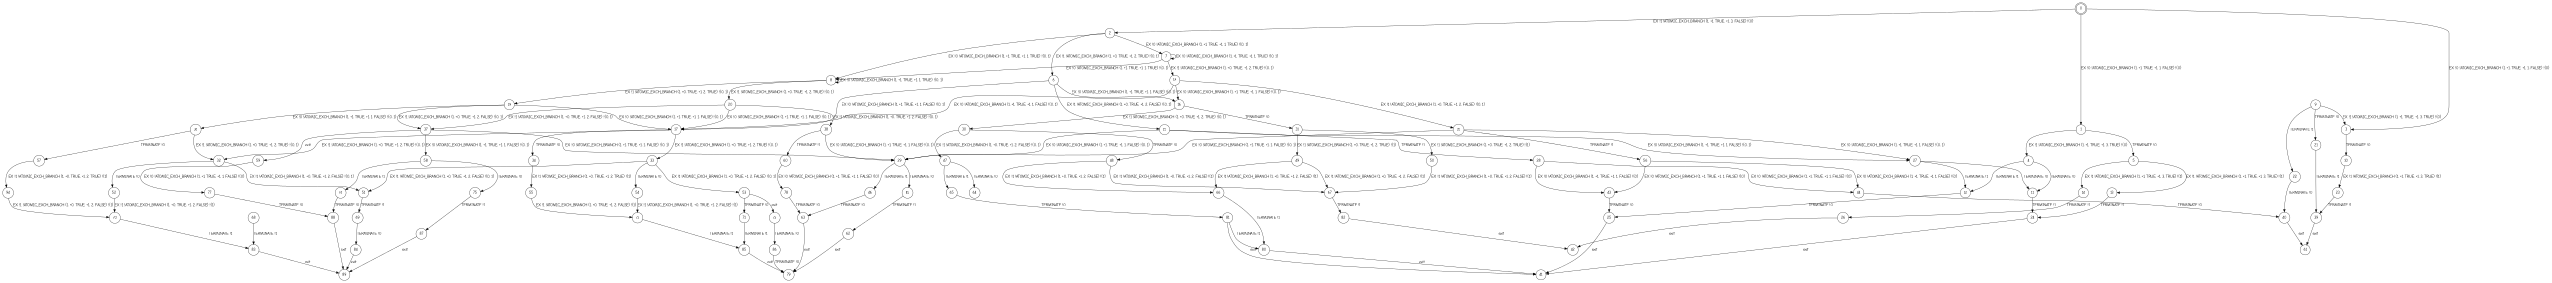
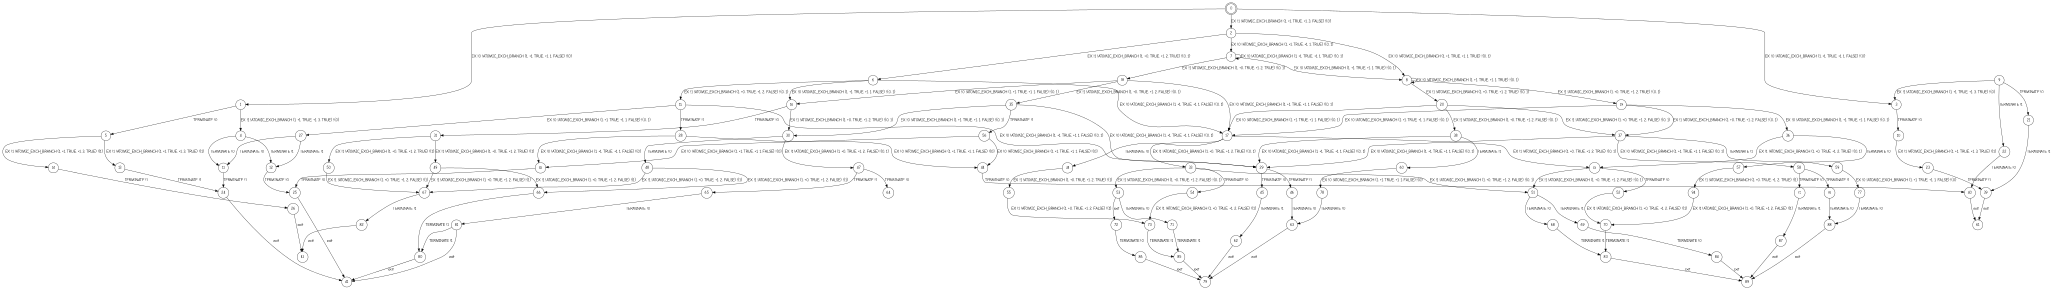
  digraph {
    fontname="Comic Neue"
    node [fontname="Comic Neue" shape=circle]
    edge [fontname="Comic Neue"]
    0 [peripheries=2]
    1
    2
    3
    4
    5
    6
    7
    8
    10
    11
    12
    13
    14
    15
    16
    17
    18
    19
    20
    9
    21
    22
    23
    24
    25
    26
    27
    28
    29
    30
    31
    32
    33
    34
    35
    36
    37
    38
    39
    40
    41
    42
    43
    44
    45
    46
    47
    48
    49
    50
    51
    52
    53
    54
    55
    56
    57
    58
    59
    60
    61
    62
    63
    64
    65
    66
    67
    68
    69
    70
    71
    72
    73
    n75 [label=94]
    75
    76
    77
    78
    79
    81
    80
    82
    83
    84
    85
    86
    87
    88
    89
    0 -> 1 [label="EX !0 !ATOMIC_EXCH_BRANCH (1, +1, TRUE, +1, 1, FALSE) !{0}"]
    0 -> 2 [label="EX !1 !ATOMIC_EXCH_BRANCH (1, +1, TRUE, +1, 3, FALSE) !{0}"]
    0 -> 3 [label="EX !0 !ATOMIC_EXCH_BRANCH (1, +1, TRUE, +1, 1, FALSE) !{0}"]
    1 -> 4 [label="EX !1 !ATOMIC_EXCH_BRANCH (1, +1, TRUE, +1, 3, TRUE) !{0}"]
    1 -> 5 [label="TERMINATE !0"]
    2 -> 6 [label="EX !1 !ATOMIC_EXCH_BRANCH (1, +0, TRUE, +1, 2, TRUE) !{0, 1}"]
    2 -> 7 [label="EX !0 !ATOMIC_EXCH_BRANCH (1, +1, TRUE, +1, 1, TRUE) !{0, 1}"]
    2 -> 8 [label="EX !0 !ATOMIC_EXCH_BRANCH (1, +1, TRUE, +1, 1, TRUE) !{0, 1}"]
    3 -> 10 [label="TERMINATE !0"]
    4 -> 11 [label="TERMINATE !0"]
    4 -> 12 [label="TERMINATE !1"]
    5 -> 13 [label="EX !1 !ATOMIC_EXCH_BRANCH (1, +1, TRUE, +1, 3, TRUE) !{1}"]
    5 -> 14 [label="EX !1 !ATOMIC_EXCH_BRANCH (1, +1, TRUE, +1, 3, TRUE) !{1}"]
    6 -> 15 [label="EX !1 !ATOMIC_EXCH_BRANCH (1, +0, TRUE, +1, 2, FALSE) !{0, 1}"]
    6 -> 16 [label="EX !0 !ATOMIC_EXCH_BRANCH (1, +1, TRUE, +1, 1, FALSE) !{0, 1}"]
    6 -> 17 [label="EX !0 !ATOMIC_EXCH_BRANCH (1, +1, TRUE, +1, 1, FALSE) !{0, 1}"]
    7 -> 7 [label="EX !0 !ATOMIC_EXCH_BRANCH (1, +1, TRUE, +1, 1, TRUE) !{0, 1}"]
    7 -> 8 [label="EX !0 !ATOMIC_EXCH_BRANCH (1, +1, TRUE, +1, 1, TRUE) !{0, 1}"]
    7 -> 18 [label="EX !1 !ATOMIC_EXCH_BRANCH (1, +0, TRUE, +1, 2, TRUE) !{0, 1}"]
    8 -> 8 [label="EX !0 !ATOMIC_EXCH_BRANCH (1, +1, TRUE, +1, 1, TRUE) !{0, 1}"]
    8 -> 19 [label="EX !1 !ATOMIC_EXCH_BRANCH (1, +0, TRUE, +1, 2, TRUE) !{0, 1}"]
    8 -> 20 [label="EX !1 !ATOMIC_EXCH_BRANCH (1, +0, TRUE, +1, 2, TRUE) !{0, 1}"]
    10 -> 23 [label="EX !1 !ATOMIC_EXCH_BRANCH (1, +1, TRUE, +1, 3, TRUE) !{1}"]
    11 -> 24 [label="TERMINATE !1"]
    12 -> 25 [label="TERMINATE !0"]
    13 -> 24 [label="TERMINATE !1"]
    14 -> 26 [label="TERMINATE !1"]
    15 -> 27 [label="EX !0 !ATOMIC_EXCH_BRANCH (1, +1, TRUE, +1, 1, FALSE) !{0, 1}"]
    15 -> 28 [label="TERMINATE !1"]
    15 -> 29 [label="EX !0 !ATOMIC_EXCH_BRANCH (1, +1, TRUE, +1, 1, FALSE) !{0, 1}"]
    16 -> 30 [label="EX !1 !ATOMIC_EXCH_BRANCH (1, +0, TRUE, +1, 2, TRUE) !{0, 1}"]
    16 -> 31 [label="TERMINATE !0"]
    17 -> 32 [label="EX !1 !ATOMIC_EXCH_BRANCH (1, +0, TRUE, +1, 2, TRUE) !{0, 1}"]
    17 -> 33 [label="EX !1 !ATOMIC_EXCH_BRANCH (1, +0, TRUE, +1, 2, TRUE) !{0, 1}"]
    17 -> 34 [label="TERMINATE !0"]
    18 -> 16 [label="EX !0 !ATOMIC_EXCH_BRANCH (1, +1, TRUE, +1, 1, FALSE) !{0, 1}"]
    18 -> 17 [label="EX !0 !ATOMIC_EXCH_BRANCH (1, +1, TRUE, +1, 1, FALSE) !{0, 1}"]
    18 -> 35 [label="EX !1 !ATOMIC_EXCH_BRANCH (1, +0, TRUE, +1, 2, FALSE) !{0, 1}"]
    19 -> 17 [label="EX !0 !ATOMIC_EXCH_BRANCH (1, +1, TRUE, +1, 1, FALSE) !{0, 1}"]
    19 -> 36 [label="EX !0 !ATOMIC_EXCH_BRANCH (1, +1, TRUE, +1, 1, FALSE) !{0, 1}"]
    19 -> 37 [label="EX !1 !ATOMIC_EXCH_BRANCH (1, +0, TRUE, +1, 2, FALSE) !{0, 1}"]
    20 -> 17 [label="EX !0 !ATOMIC_EXCH_BRANCH (1, +1, TRUE, +1, 1, FALSE) !{0, 1}"]
    20 -> 37 [label="EX !1 !ATOMIC_EXCH_BRANCH (1, +0, TRUE, +1, 2, FALSE) !{0, 1}"]
    20 -> 38 [label="EX !1 !ATOMIC_EXCH_BRANCH (1, +0, TRUE, +1, 2, FALSE) !{0, 1}"]
    9 -> 3 [label="EX !1 !ATOMIC_EXCH_BRANCH (1, +1, TRUE, +1, 3, TRUE) !{0}"]
    9 -> 21 [label="TERMINATE !0"]
    9 -> 22 [label="TERMINATE !1"]
    21 -> 39 [label="TERMINATE !1"]
    22 -> 40 [label="TERMINATE !0"]
    23 -> 39 [label="TERMINATE !1"]
    24 -> 41 [label=exit]
    25 -> 41 [label=exit]
    26 -> 42 [label=exit]
    27 -> 11 [label="TERMINATE !0"]
    27 -> 12 [label="TERMINATE !1"]
    28 -> 43 [label="EX !0 !ATOMIC_EXCH_BRANCH (1, +1, TRUE, +1, 1, FALSE) !{0}"]
    28 -> 44 [label="EX !0 !ATOMIC_EXCH_BRANCH (1, +1, TRUE, +1, 1, FALSE) !{0}"]
    29 -> 45 [label="TERMINATE !0"]
    29 -> 46 [label="TERMINATE !1"]
    30 -> 47 [label="EX !1 !ATOMIC_EXCH_BRANCH (1, +0, TRUE, +1, 2, FALSE) !{0, 1}"]
    30 -> 48 [label="TERMINATE !0"]
    31 -> 49 [label="EX !1 !ATOMIC_EXCH_BRANCH (1, +0, TRUE, +1, 2, TRUE) !{1}"]
    31 -> 50 [label="EX !1 !ATOMIC_EXCH_BRANCH (1, +0, TRUE, +1, 2, TRUE) !{1}"]
    32 -> 51 [label="EX !1 !ATOMIC_EXCH_BRANCH (1, +0, TRUE, +1, 2, FALSE) !{0, 1}"]
    32 -> 52 [label="TERMINATE !0"]
    33 -> 51 [label="EX !1 !ATOMIC_EXCH_BRANCH (1, +0, TRUE, +1, 2, FALSE) !{0, 1}"]
    33 -> 53 [label="EX !1 !ATOMIC_EXCH_BRANCH (1, +0, TRUE, +1, 2, FALSE) !{0, 1}"]
    33 -> 54 [label="TERMINATE !0"]
    34 -> 55 [label="EX !1 !ATOMIC_EXCH_BRANCH (1, +0, TRUE, +1, 2, TRUE) !{1}"]
-   35 -> 27 [label="EX !0 !ATOMIC_EXCH_BRANCH (1, +1, TRUE, +1, 1, FALSE) !{0, 1}"]
+   35 -> 30 [label="EX !0 !ATOMIC_EXCH_BRANCH (1, +1, TRUE, +1, 1, FALSE) !{0, 1}"]
    35 -> 29 [label="EX !0 !ATOMIC_EXCH_BRANCH (1, +1, TRUE, +1, 1, FALSE) !{0, 1}"]
    35 -> 56 [label="TERMINATE !1"]
    36 -> 32 [label="EX !1 !ATOMIC_EXCH_BRANCH (1, +0, TRUE, +1, 2, TRUE) !{0, 1}"]
    36 -> 57 [label="TERMINATE !0"]
    37 -> 29 [label="EX !0 !ATOMIC_EXCH_BRANCH (1, +1, TRUE, +1, 1, FALSE) !{0, 1}"]
    37 -> 58 [label="EX !0 !ATOMIC_EXCH_BRANCH (1, +1, TRUE, +1, 1, FALSE) !{0, 1}"]
-   37 -> 59 [label=exit]
+   37 -> 59 [label="TERMINATE !1"]
    38 -> 29 [label="EX !0 !ATOMIC_EXCH_BRANCH (1, +1, TRUE, +1, 1, FALSE) !{0, 1}"]
    38 -> 60 [label="TERMINATE !1"]
    39 -> 61 [label=exit]
    40 -> 61 [label=exit]
    43 -> 25 [label="TERMINATE !0"]
    44 -> 40 [label="TERMINATE !0"]
    45 -> 62 [label="TERMINATE !1"]
    46 -> 63 [label="TERMINATE !0"]
    47 -> 64 [label="TERMINATE !0"]
    47 -> 65 [label="TERMINATE !1"]
    48 -> 66 [label="EX !1 !ATOMIC_EXCH_BRANCH (1, +0, TRUE, +1, 2, FALSE) !{1}"]
    48 -> 67 [label="EX !1 !ATOMIC_EXCH_BRANCH (1, +0, TRUE, +1, 2, FALSE) !{1}"]
    49 -> 66 [label="EX !1 !ATOMIC_EXCH_BRANCH (1, +0, TRUE, +1, 2, FALSE) !{1}"]
    49 -> 67 [label="EX !1 !ATOMIC_EXCH_BRANCH (1, +0, TRUE, +1, 2, FALSE) !{1}"]
    50 -> 67 [label="EX !1 !ATOMIC_EXCH_BRANCH (1, +0, TRUE, +1, 2, FALSE) !{1}"]
+   51 -> 68 [label="TERMINATE !0"]
    51 -> 69 [label="TERMINATE !1"]
    52 -> 70 [label="EX !1 !ATOMIC_EXCH_BRANCH (1, +0, TRUE, +1, 2, FALSE) !{1}"]
    53 -> 71 [label="TERMINATE !0"]
    53 -> 72 [label=exit]
    54 -> 73 [label="EX !1 !ATOMIC_EXCH_BRANCH (1, +0, TRUE, +1, 2, FALSE) !{1}"]
    55 -> 73 [label="EX !1 !ATOMIC_EXCH_BRANCH (1, +0, TRUE, +1, 2, FALSE) !{1}"]
    56 -> 43 [label="EX !0 !ATOMIC_EXCH_BRANCH (1, +1, TRUE, +1, 1, FALSE) !{0}"]
    56 -> 44 [label="EX !0 !ATOMIC_EXCH_BRANCH (1, +1, TRUE, +1, 1, FALSE) !{0}"]
    57 -> n75 [label="EX !1 !ATOMIC_EXCH_BRANCH (1, +0, TRUE, +1, 2, TRUE) !{1}"]
    58 -> 75 [label="TERMINATE !0"]
    58 -> 76 [label="TERMINATE !1"]
    59 -> 77 [label="EX !0 !ATOMIC_EXCH_BRANCH (1, +1, TRUE, +1, 1, FALSE) !{0}"]
    60 -> 78 [label="EX !0 !ATOMIC_EXCH_BRANCH (1, +1, TRUE, +1, 1, FALSE) !{0}"]
    62 -> 79 [label=exit]
    63 -> 79 [label=exit]
    65 -> 81 [label="TERMINATE !0"]
    66 -> 80 [label="TERMINATE !1"]
    67 -> 82 [label="TERMINATE !1"]
    68 -> 83 [label="TERMINATE !1"]
    69 -> 84 [label="TERMINATE !0"]
    70 -> 83 [label="TERMINATE !1"]
    71 -> 85 [label="TERMINATE !1"]
    72 -> 86 [label="TERMINATE !0"]
    73 -> 85 [label="TERMINATE !1"]
    n75 -> 70 [label="EX !1 !ATOMIC_EXCH_BRANCH (1, +0, TRUE, +1, 2, FALSE) !{1}"]
    75 -> 87 [label="TERMINATE !1"]
    76 -> 88 [label="TERMINATE !0"]
    77 -> 88 [label="TERMINATE !0"]
    78 -> 63 [label="TERMINATE !0"]
    81 -> 41 [label=exit]
    81 -> 80 [label="TERMINATE !1"]
    80 -> 41 [label=exit]
    82 -> 42 [label=exit]
    83 -> 89 [label=exit]
    84 -> 89 [label=exit]
    85 -> 79 [label=exit]
-   86 -> 79 [label="TERMINATE !0"]
+   86 -> 79 [label=exit]
    87 -> 89 [label=exit]
    88 -> 89 [label=exit]
  }
